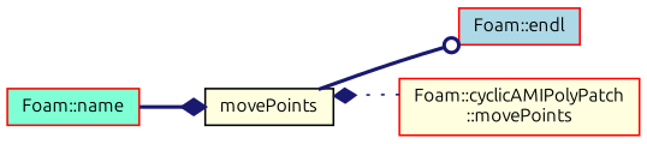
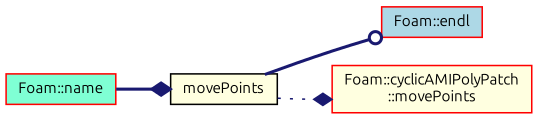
  digraph {
    fontname=Ubuntu
    rankdir=LR
    node [color=red fillcolor=lightyellow fontname=Ubuntu fontsize=10 shape=record style=filled]
    edge [arrowhead=diamond color=midnightblue fontname=Ubuntu fontsize=10 labelfontname=Helvetica labelfontsize=10 style=bold]
    n1 [color=black fontcolor=black height=0.2 label=movePoints width=0.4]
    n2 [fillcolor=lightblue height=0.2 label="Foam::endl" width=0.4]
    n3 [height=0.2 label="Foam::cyclicAMIPolyPatch\l::movePoints" width=0.4]
    n4 [fillcolor=aquamarine height=0.2 label="Foam::name" width=0.4]
    n1 -> n2 [arrowhead=odot]
-   n3 -> n1 [style=dotted]
+   n1 -> n3 [style=dotted]
    n4 -> n1
  }
